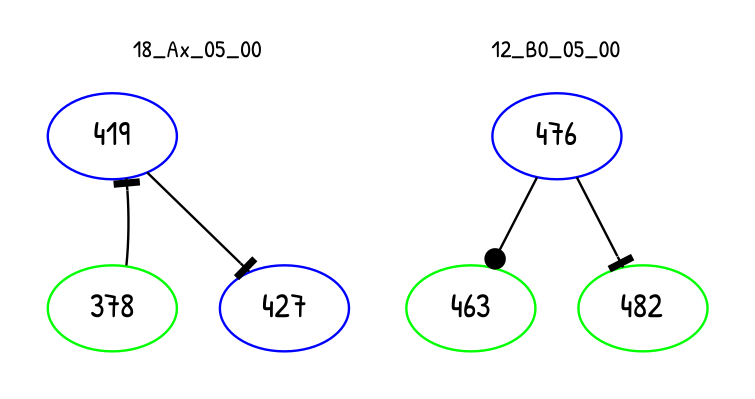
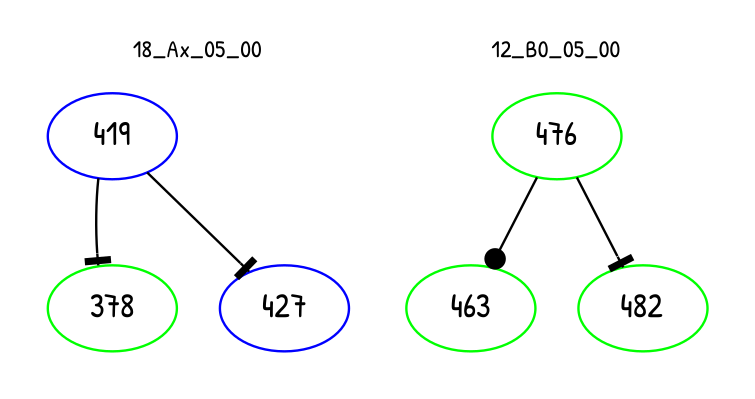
  digraph {
    fontname="Patrick Hand"
    node [color=blue fontname="Patrick Hand"]
    edge [arrowhead=tee color=black fontname="Patrick Hand"]
    n1 [label=419]
    n2 [color=green label=378]
    n3 [label=427]
-   n4 [label=476]
+   n4 [color=green label=476]
    n5 [color=green label=463]
    n6 [color=green label=482]
    subgraph cluster_1 {
      color=white
      fontsize=10
      label="18_Ax_05_00"
      n1
      n2
      n3
    }
    subgraph cluster_2 {
      color=white
      fontsize=10
      label="12_B0_05_00"
      n4
      n5
      n6
    }
-   n2 -> n1
+   n1 -> n2
    n1 -> n3
    n4 -> n5 [arrowhead=dot]
    n4 -> n6
  }
